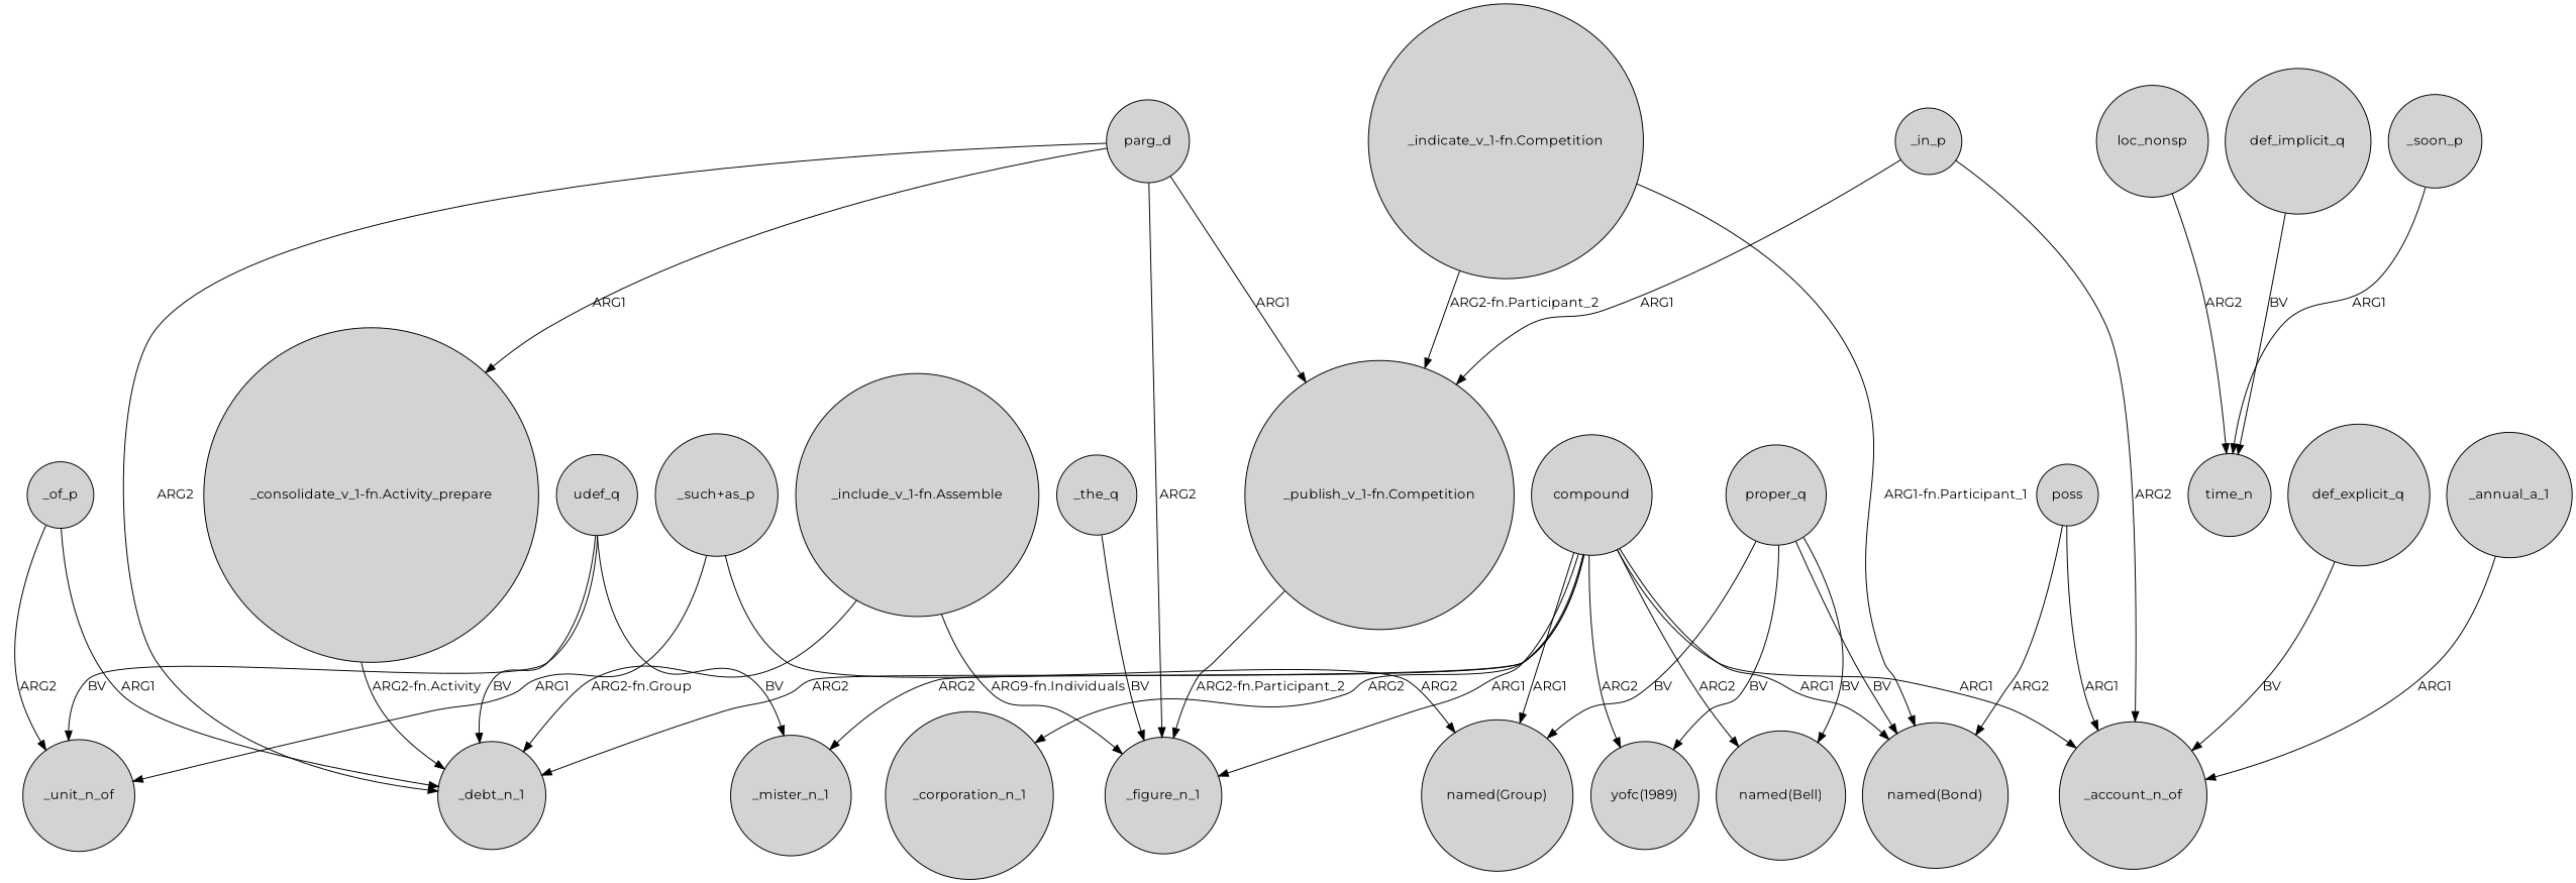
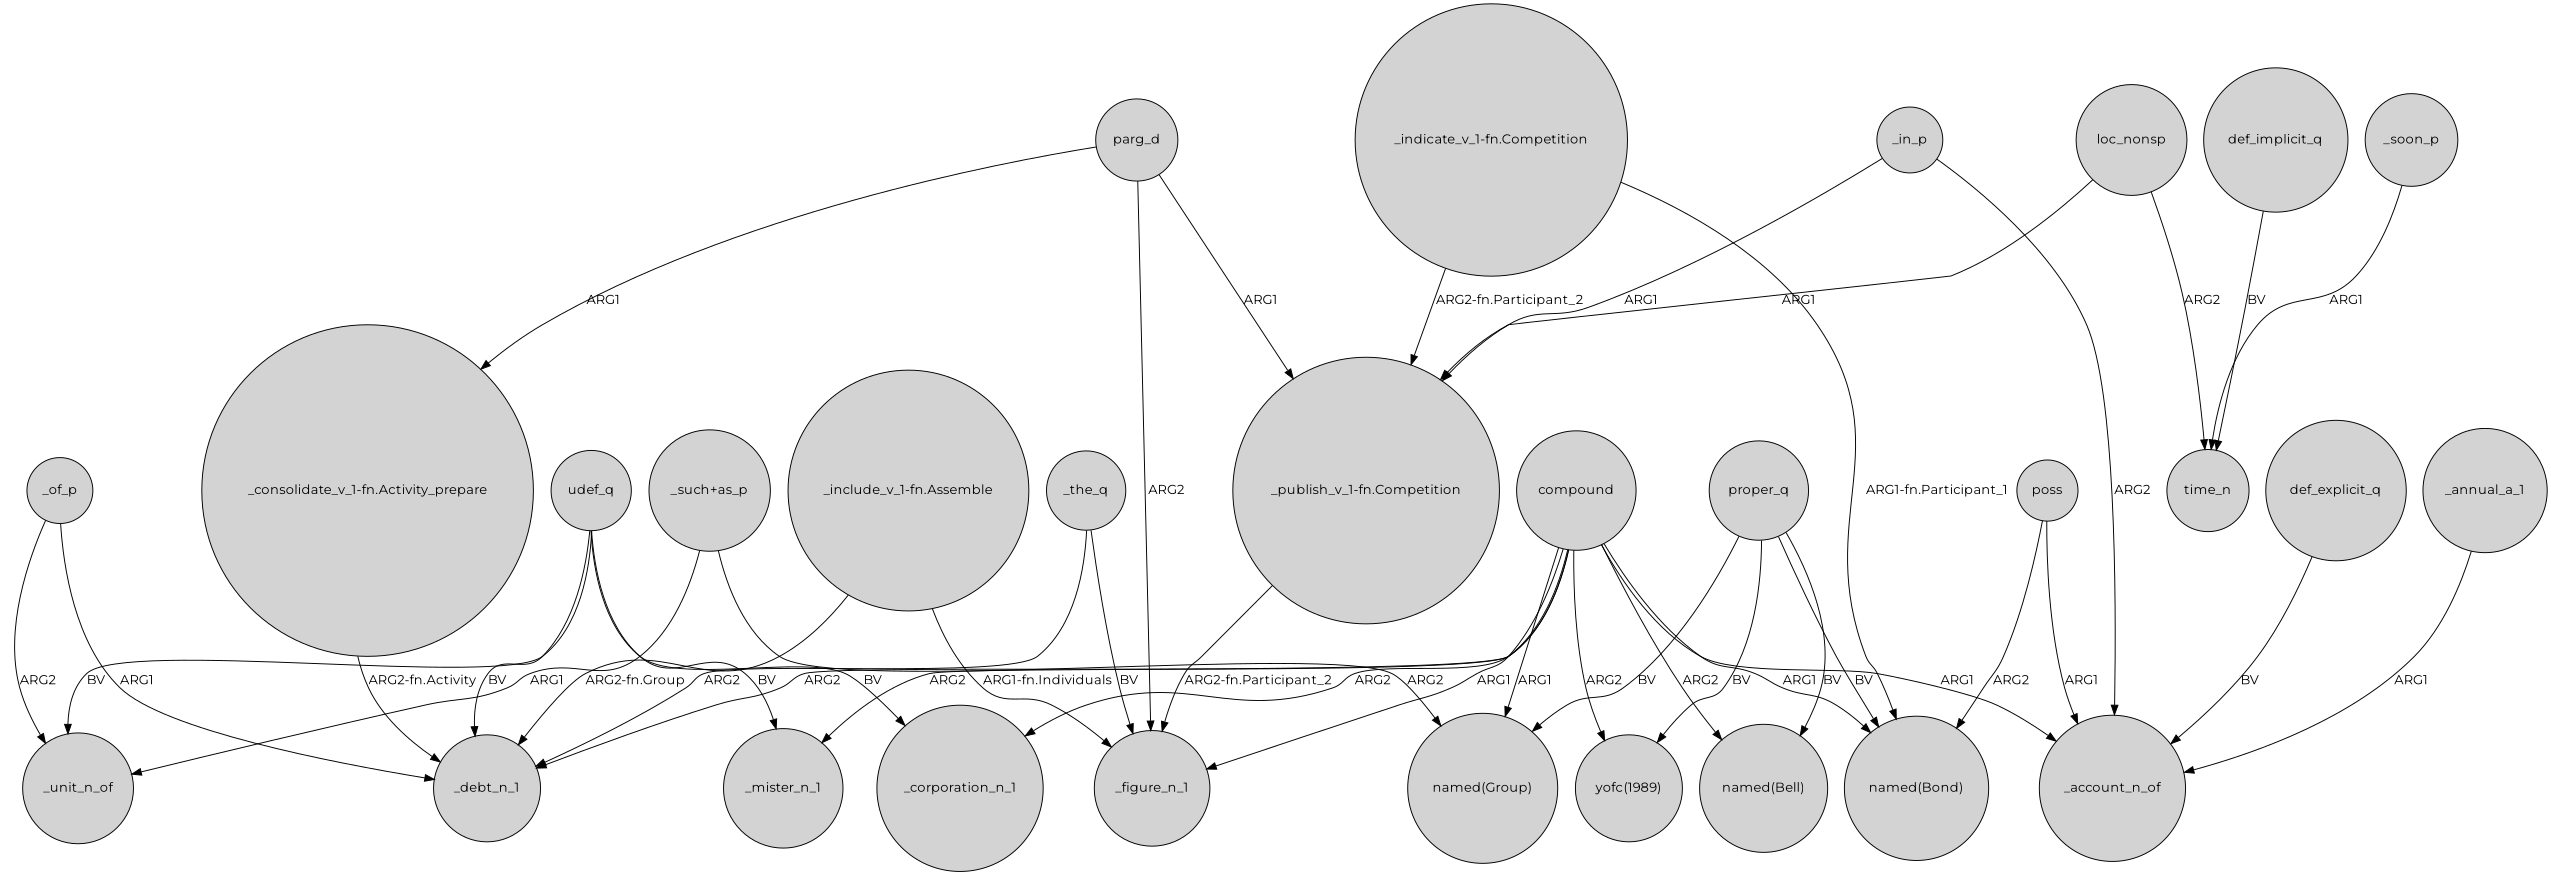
  digraph {
    fontname=Montserrat
    node [fontname=Montserrat shape=circle style=filled]
    edge [fontname=Montserrat]
    "_such+as_p"
    _unit_n_of
    "named(Group)"
    parg_d
    _figure_n_1
    "_publish_v_1-fn.Competition"
    _debt_n_1
    "_consolidate_v_1-fn.Activity_prepare"
    compound
    _mister_n_1
    _account_n_of
    "named(Bond)"
    "named(Bell)"
    "yofc(1989)"
    _corporation_n_1
    _in_p
    udef_q
    def_explicit_q
    _of_p
    proper_q
    _soon_p
    time_n
    loc_nonsp
    _the_q
    _annual_a_1
    "_indicate_v_1-fn.Competition"
    poss
    "_include_v_1-fn.Assemble"
    def_implicit_q
    "_such+as_p" -> _unit_n_of [label=ARG1]
    "_such+as_p" -> "named(Group)" [label=ARG2]
    parg_d -> _figure_n_1 [label=ARG2]
    parg_d -> "_publish_v_1-fn.Competition" [label=ARG1]
-   parg_d -> _debt_n_1 [label=ARG2]
+   _the_q -> _debt_n_1 [label=ARG2]
    parg_d -> "_consolidate_v_1-fn.Activity_prepare" [label=ARG1]
    "_publish_v_1-fn.Competition" -> _figure_n_1 [label="ARG2-fn.Participant_2"]
    "_consolidate_v_1-fn.Activity_prepare" -> _debt_n_1 [label="ARG2-fn.Activity"]
    compound -> "named(Group)" [label=ARG1]
    compound -> _figure_n_1 [label=ARG1]
    compound -> _debt_n_1 [label=ARG2]
    compound -> _mister_n_1 [label=ARG2]
    compound -> _account_n_of [label=ARG1]
    compound -> "named(Bond)" [label=ARG1]
    compound -> "named(Bell)" [label=ARG2]
    compound -> "yofc(1989)" [label=ARG2]
    compound -> _corporation_n_1 [label=ARG2]
    _in_p -> "_publish_v_1-fn.Competition" [label=ARG1]
    _in_p -> _account_n_of [label=ARG2]
    udef_q -> _unit_n_of [label=BV]
    udef_q -> _debt_n_1 [label=BV]
    udef_q -> _mister_n_1 [label=BV]
+   udef_q -> _corporation_n_1 [label=BV]
    def_explicit_q -> _account_n_of [label=BV]
    _of_p -> _unit_n_of [label=ARG2]
    _of_p -> _debt_n_1 [label=ARG1]
    proper_q -> "named(Group)" [label=BV]
    proper_q -> "named(Bond)" [label=BV]
    proper_q -> "named(Bell)" [label=BV]
    proper_q -> "yofc(1989)" [label=BV]
    _soon_p -> time_n [label=ARG1]
+   loc_nonsp -> "_publish_v_1-fn.Competition" [label=ARG1]
    loc_nonsp -> time_n [label=ARG2]
    _the_q -> _figure_n_1 [label=BV]
    _annual_a_1 -> _account_n_of [label=ARG1]
    "_indicate_v_1-fn.Competition" -> "_publish_v_1-fn.Competition" [label="ARG2-fn.Participant_2"]
    "_indicate_v_1-fn.Competition" -> "named(Bond)" [label="ARG1-fn.Participant_1"]
    poss -> _account_n_of [label=ARG1]
    poss -> "named(Bond)" [label=ARG2]
-   "_include_v_1-fn.Assemble" -> _figure_n_1 [label="ARG9-fn.Individuals"]
+   "_include_v_1-fn.Assemble" -> _figure_n_1 [label="ARG1-fn.Individuals"]
    "_include_v_1-fn.Assemble" -> _debt_n_1 [label="ARG2-fn.Group"]
    def_implicit_q -> time_n [label=BV]
  }
